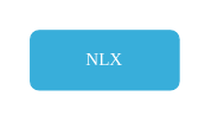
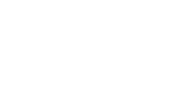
  <mxCell id="0" />
  <mxCell id="1" parent="0" />
- <mxCell id="2" value="&lt;font style=&quot;vertical-align: inherit&quot;&gt;&lt;font style=&quot;vertical-align: inherit&quot;&gt;NLX&lt;/font&gt;&lt;/font&gt;" style="rounded=1;whiteSpace=wrap;html=1;fontFamily=source sans pro;fontColor=#FFFFFF;fillColor=#38AEDA;strokeColor=#38AEDA;" vertex="1" parent="1"><mxGeometry x="20" y="20" width="100" height="40" as="geometry" /></mxCell>
